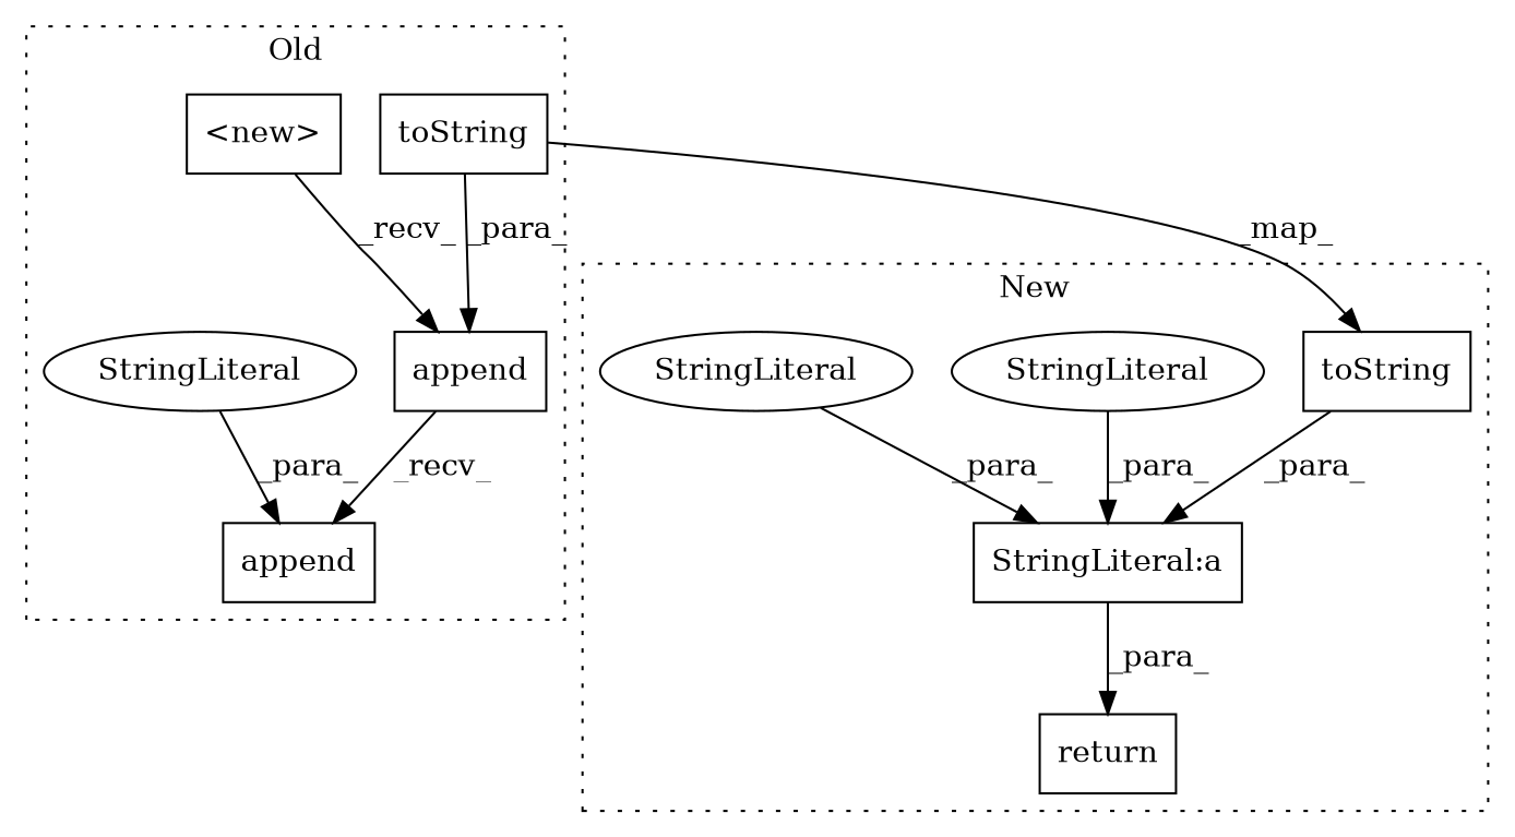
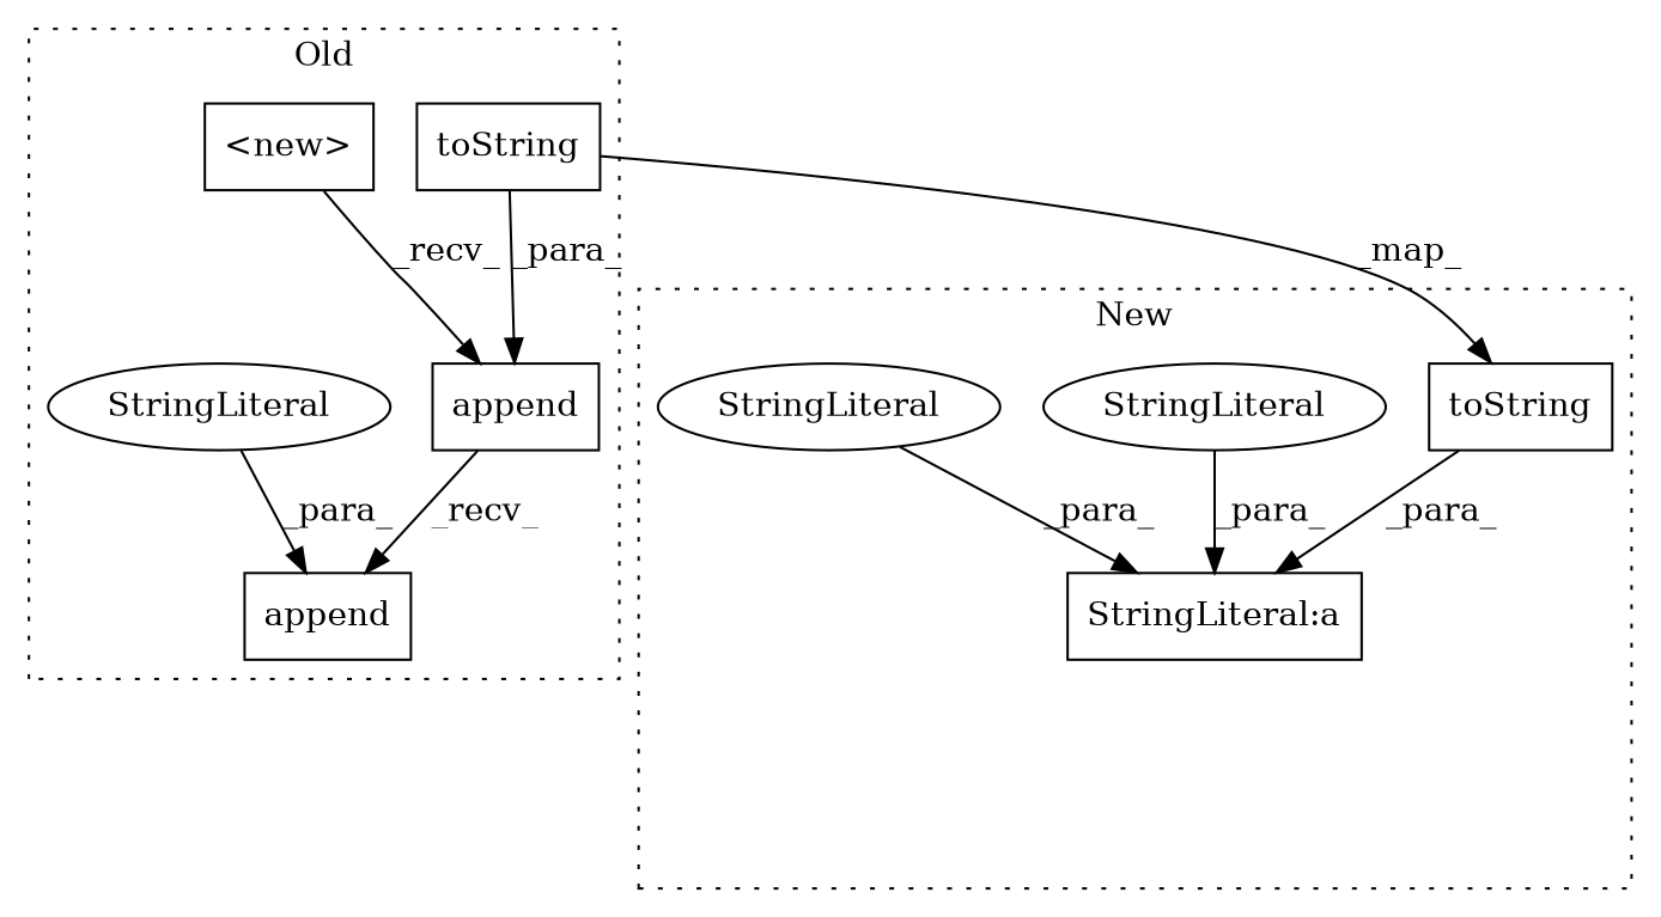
  digraph {
    node [a=45 l=3 shape=box]
    n1 [a=48 l="15,1" label=toString s="2168,2188"]
    n2 [a=32 l="7,1" label=append s="2161,2189"]
    n3 [a=14 l="18,1" label="<new>" s="2112,2147"]
    n4 [a=32 l="7,1" label=append s="2191,2201"]
    n5 [label=StringLiteral s=2198 shape=ellipse]
    n6 [a=48 l="15,1" label=toString s="1939,1959"]
-   n7 [a=41 l=7 label=return s=1912]
    n8 [a=27 label="StringLiteral:a" s=1936]
    n9 [label=StringLiteral s=1963 shape=ellipse]
    n10 [l=17 label=StringLiteral s=1919 shape=ellipse]
    subgraph cluster_1 {
      label=Old
      style=dotted
      n1
      n2
      n3
      n4
      n5
    }
    subgraph cluster_2 {
      label=New
      style=dotted
      n6
-     n7
      n8
      n9
      n10
    }
    n1 -> n2 [label=_para_]
    n1 -> n6 [label=_map_]
    n2 -> n4 [label=_recv_]
    n3 -> n2 [label=_recv_]
    n5 -> n4 [label=_para_]
    n6 -> n8 [label=_para_]
-   n8 -> n7 [label=_para_]
    n9 -> n8 [label=_para_]
    n10 -> n8 [label=_para_]
  }
